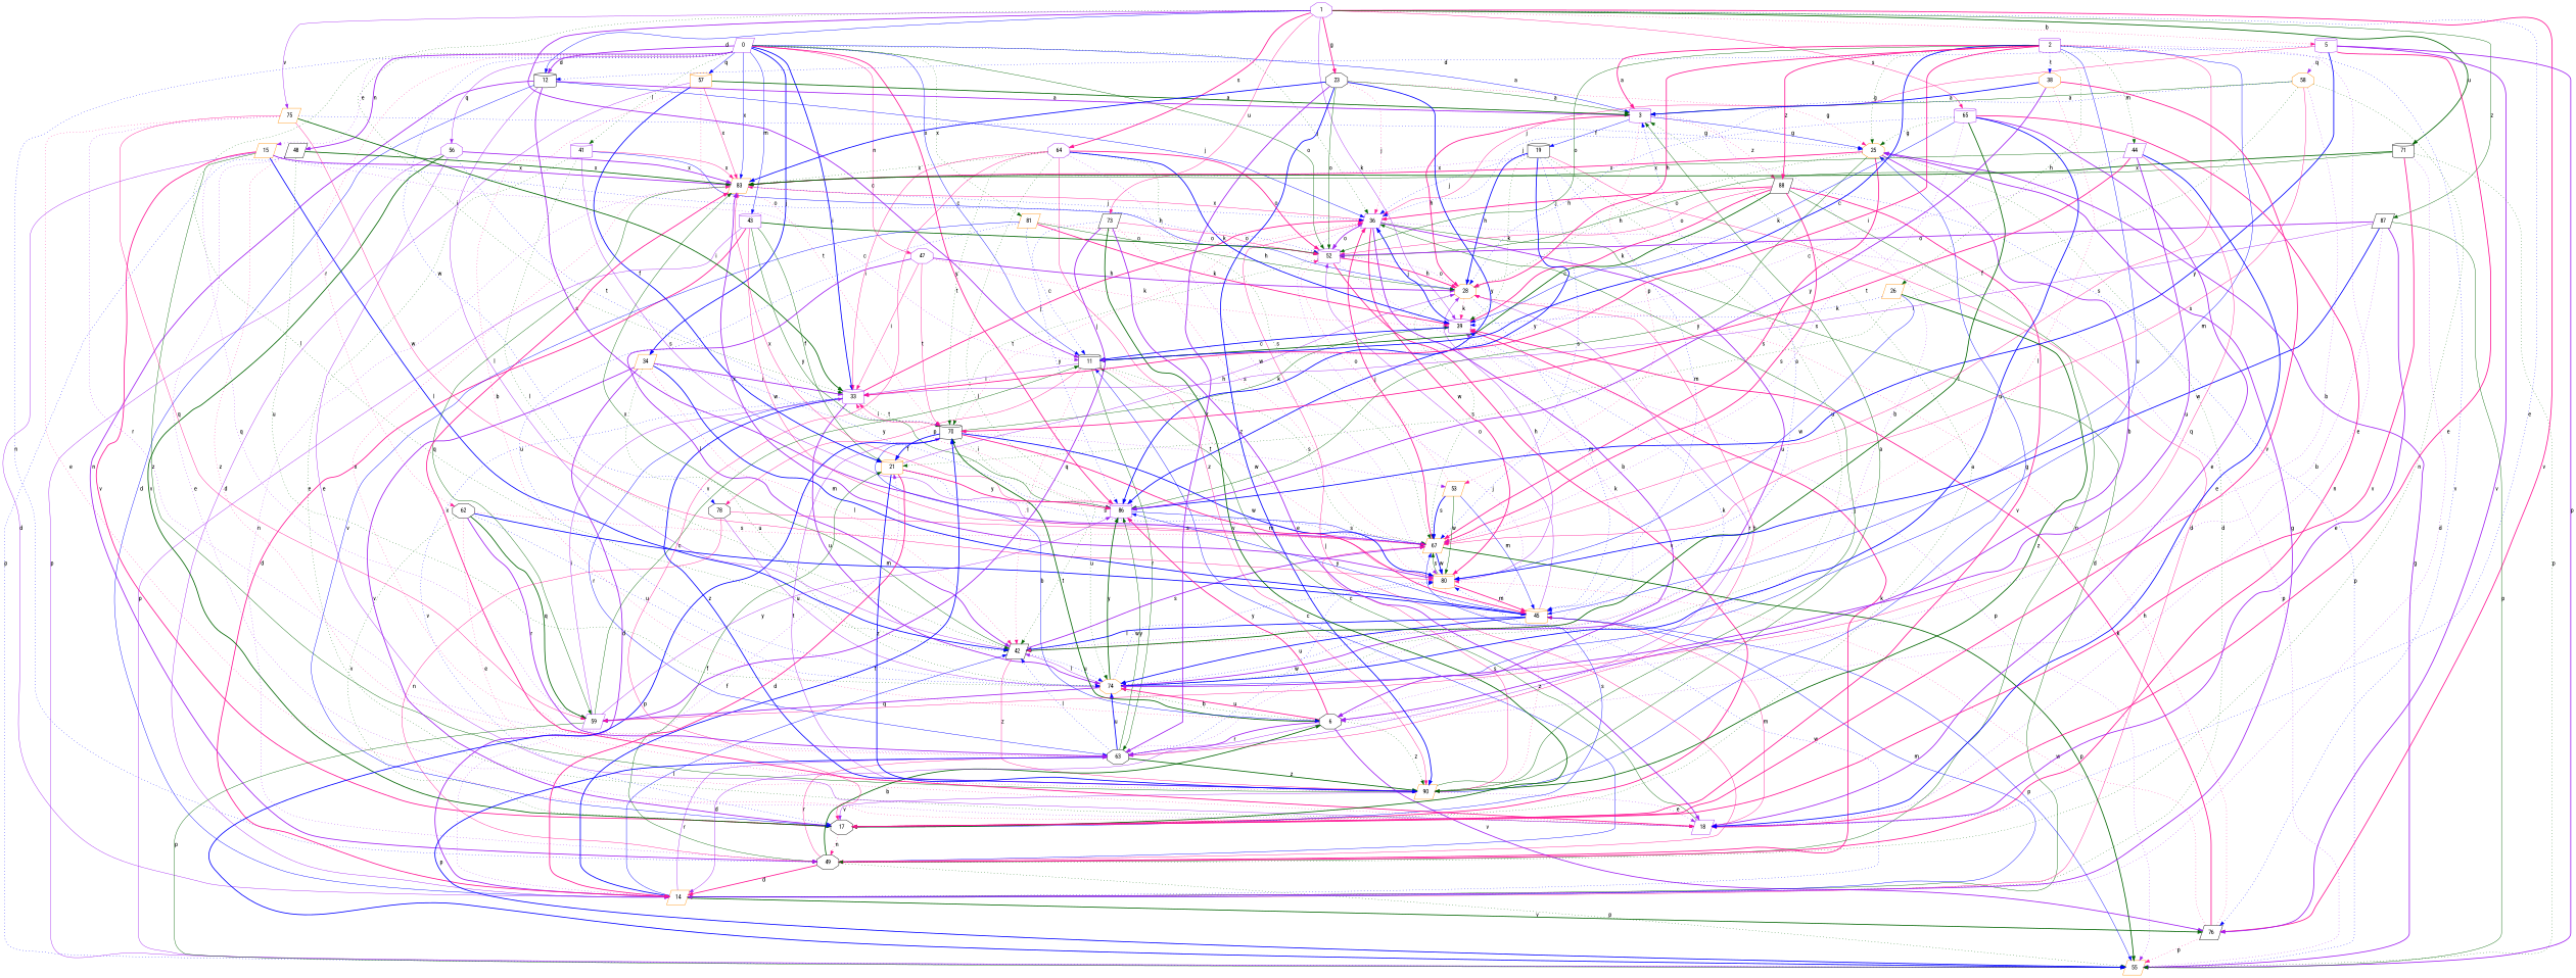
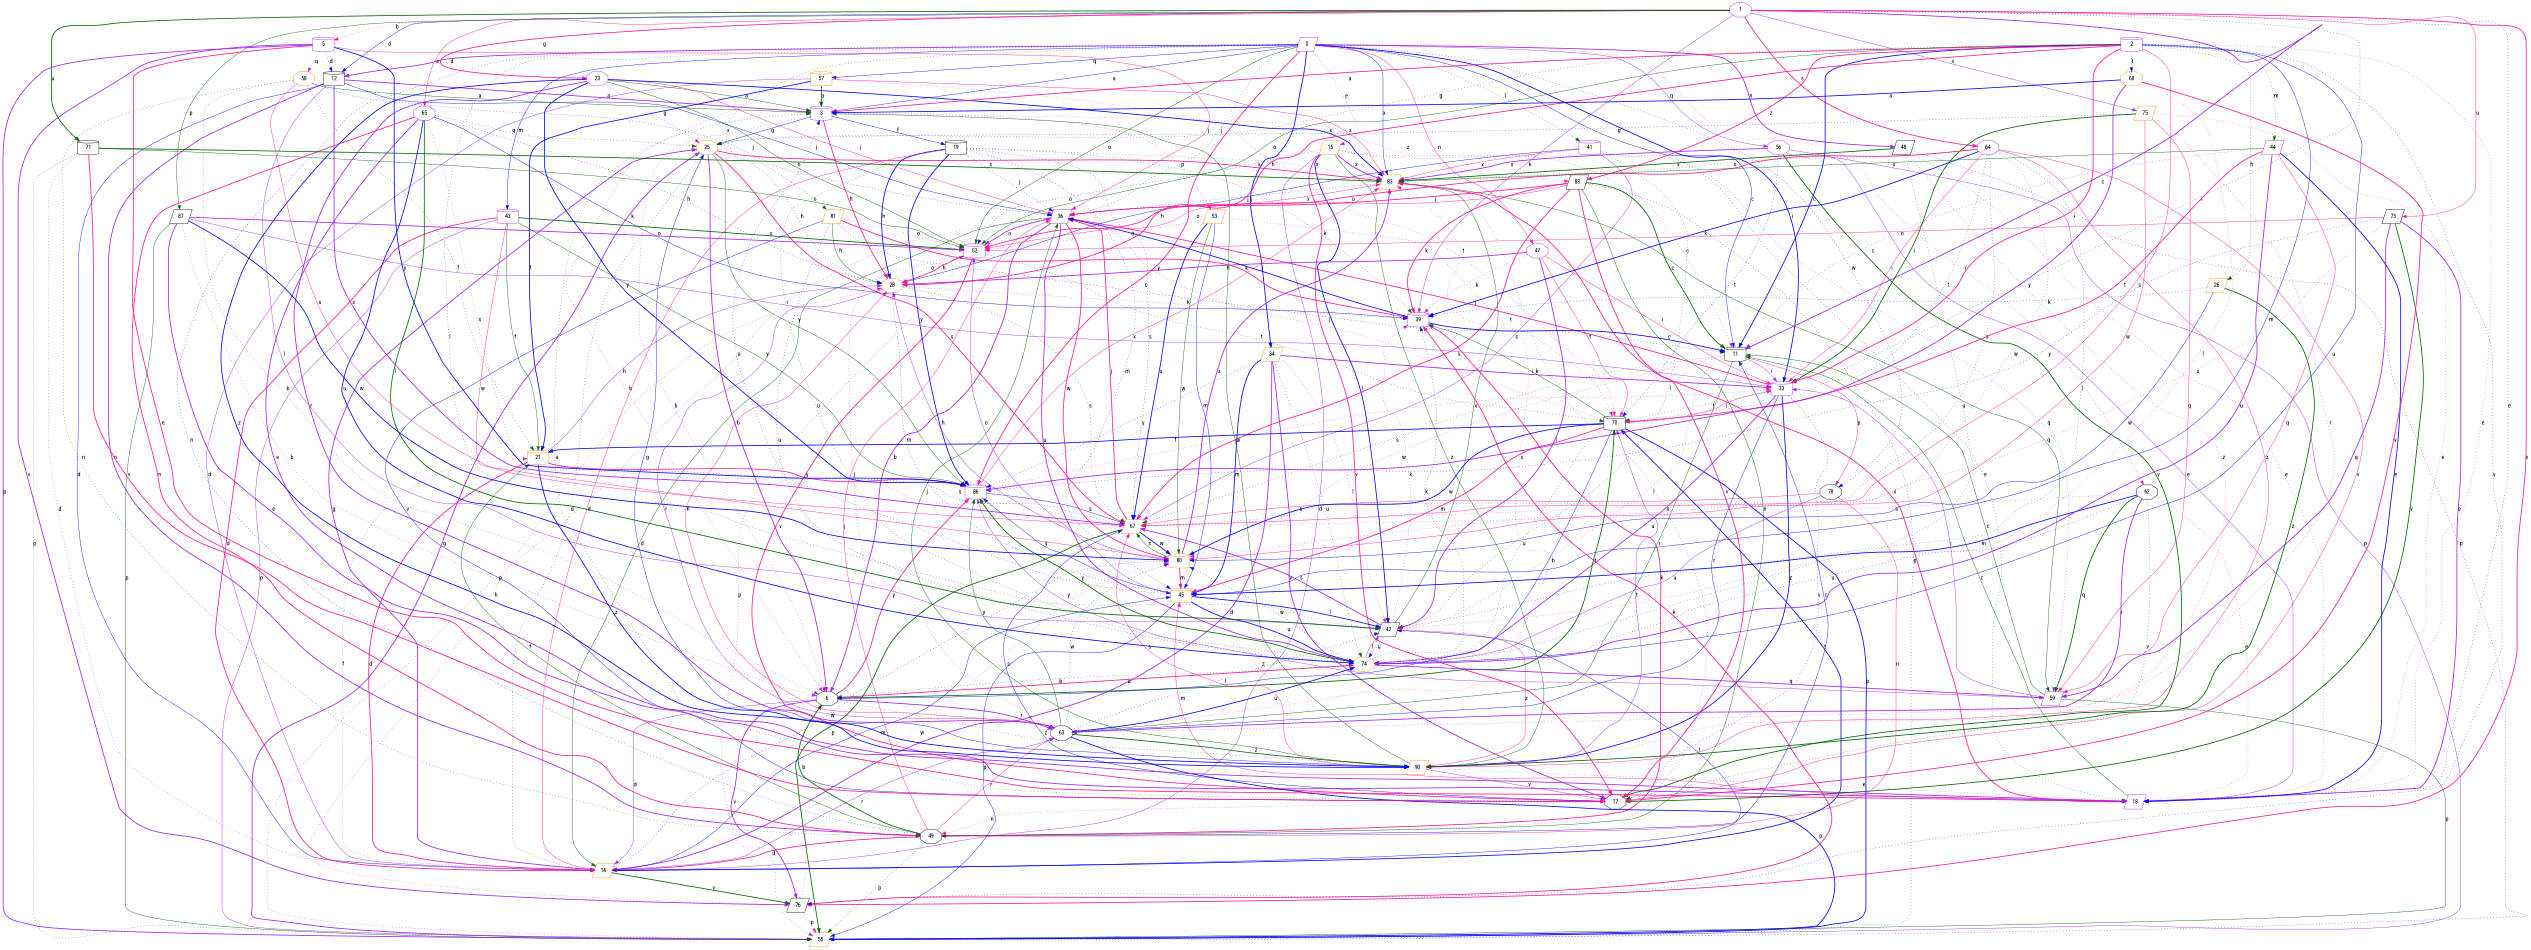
  strict digraph {
    fontname="Roboto Condensed"
    node [color=darkorange fontname="Roboto Condensed" shape=parallelogram]
    edge [color=deeppink fontname="Roboto Condensed" style=bold]
    0 [color=purple]
    3 [color=purple shape=cylinder]
    11 [color=black shape=cylinder]
    12 [color=black shape=cylinder]
    15
    33 [color=purple shape=cylinder]
    34
    36 [color=purple]
    41 [color=purple shape=cylinder]
    42 [color=black]
    43 [color=purple shape=cylinder]
    47 [color=purple shape=octagon]
    48 [color=black]
    49 [color=black shape=octagon]
    52 [color=purple shape=cylinder]
    56 [color=purple shape=octagon]
    57 [shape=cylinder]
    62 [color=black shape=octagon]
    78 [color=black shape=octagon]
    81
    83
    86 [color=purple shape=cylinder]
    25 [shape=octagon]
    28 [shape=octagon]
    88 [color=black]
    6 [color=black shape=octagon]
    19 [color=black shape=cylinder]
    53
    67
    63 [color=black shape=octagon]
    80 [shape=cylinder]
    14
    90
    59 [color=purple]
    n35 [color=black label=17 shape=octagon]
    18 [color=purple]
    45 [shape=cylinder]
    74 [shape=octagon]
    70 [color=black shape=cylinder]
    55
    39 [color=purple shape=cylinder]
    21 [shape=cylinder]
    1 [color=purple shape=octagon]
    5 [color=purple shape=cylinder]
-   23 [color=black shape=octagon]
+   23 [color=purple shape=octagon]
    64 [color=purple shape=octagon]
-   65 [color=purple shape=cylinder]
+   65 [color=purple shape=octagon]
    71 [color=black shape=cylinder]
    73 [color=black]
    75
    76 [color=black]
    87 [color=black]
    58 [shape=octagon]
    2 [color=purple shape=cylinder]
    26
    44 [color=purple]
-   68 [shape=octagon label=38]
+   68 [shape=octagon]
    0 -> 3 [color=blue label=a style=solid]
    0 -> 11 [color=blue label=c style=solid]
    0 -> 12 [color=purple label=d]
    0 -> 15 [color=purple label=e style=dotted]
    0 -> 33 [color=blue label=i]
    0 -> 34 [color=blue label=j]
    0 -> 36 [color=darkgreen label=j style=dotted]
    0 -> 41 [color=darkgreen label=l style=dotted]
    0 -> 42 [color=darkgreen label=l style=dotted]
    0 -> 43 [color=blue label=m style=solid]
    0 -> 47 [label=n style=solid]
    0 -> 48 [color=purple label=n]
    0 -> 49 [color=blue label=n style=dotted]
    0 -> 52 [color=darkgreen label=o style=solid]
    0 -> 56 [color=purple label=q style=solid]
    0 -> 57 [color=blue label=q style=solid]
    0 -> 62 [label=r style=dotted]
    0 -> 78 [color=blue label=w style=dotted]
    0 -> 81 [color=darkgreen label=x style=dotted]
    0 -> 83 [color=blue label=x style=solid]
    0 -> 86 [label=y]
    3 -> 25 [color=blue label=g style=solid]
    3 -> 28 [label=h]
    3 -> 88 [label=z style=dotted]
    3 -> 6 [color=purple label=b style=dotted]
    3 -> 19 [color=blue label=f style=solid]
    3 -> 53 [label=p style=dotted]
    11 -> 33 [color=purple label=i style=solid]
    11 -> 42 [label=l style=dotted]
    11 -> 78 [label=p style=solid]
    11 -> 67 [color=darkgreen label=s style=dotted]
    11 -> 63 [color=darkgreen label=r style=solid]
    11 -> 80 [label=w style=dotted]
    12 -> 3 [color=purple label=a]
    12 -> 36 [color=blue label=j style=solid]
    12 -> 42 [color=purple label=l style=solid]
    12 -> 49 [color=purple label=n]
    12 -> 67 [color=purple label=s]
    12 -> 14 [color=blue label=d style=solid]
    15 -> 11 [color=purple label=c style=dotted]
    15 -> 42 [color=blue label=l]
    15 -> 52 [color=blue label=o style=dotted]
    15 -> 83 [color=purple label=x]
    15 -> 14 [color=purple label=d style=solid]
    15 -> 90 [color=darkgreen label=z style=solid]
    15 -> 59 [color=purple label=q style=dotted]
    15 -> n35 [label=v]
    33 -> 36 [label=j]
    33 -> 63 [color=blue label=r style=solid]
    33 -> 90 [color=blue label=z]
    33 -> n35 [color=blue label=v style=dotted]
    33 -> 74 [color=purple label=u]
    33 -> 70 [color=darkgreen label=t style=dotted]
    34 -> 33 [color=purple label=i]
    34 -> 42 [label=l style=dotted]
    34 -> 86 [color=blue label=y style=dotted]
    34 -> 14 [color=purple label=d]
    34 -> n35 [color=purple label=v]
    34 -> 45 [color=blue label=m]
    34 -> 74 [color=darkgreen label=u style=dotted]
    36 -> 52 [color=purple label=o]
    36 -> 83 [label=x style=solid]
    36 -> 6 [color=purple label=b]
    36 -> 80 [label=w]
    36 -> 14 [color=darkgreen label=d style=solid]
    36 -> 74 [color=purple label=u]
    36 -> 55 [color=purple label=p style=dotted]
    41 -> 42 [color=darkgreen label=l style=dotted]
    41 -> 83 [label=x style=solid]
    41 -> 28 [color=blue label=h style=solid]
    41 -> 67 [color=purple label=s style=solid]
    41 -> 18 [color=darkgreen label=e style=dotted]
    42 -> 83 [color=darkgreen label=x style=solid]
    42 -> 67 [color=purple label=s]
    42 -> 90 [label=z style=solid]
    42 -> 74 [color=blue label=u style=dotted]
    42 -> 39 [color=purple label=k style=dotted]
    43 -> 52 [color=darkgreen label=o]
    43 -> 86 [color=darkgreen label=y style=solid]
    43 -> 80 [label=w style=solid]
    43 -> 14 [label=d]
    43 -> 55 [color=purple label=p style=solid]
    43 -> 21 [color=darkgreen label=f style=solid]
    47 -> 33 [label=i style=solid]
    47 -> 42 [color=purple label=l]
    47 -> 28 [color=purple label=h]
    47 -> 70 [label=t style=solid]
    47 -> 39 [label=k style=dotted]
    48 -> 83 [color=darkgreen label=x]
    48 -> 90 [label=z style=dotted]
    48 -> 18 [color=purple label=e style=dotted]
    48 -> 74 [color=darkgreen label=u style=dotted]
    48 -> 55 [color=blue label=p style=dotted]
    49 -> 11 [color=blue label=c style=solid]
    49 -> 36 [label=j style=solid]
    49 -> 6 [color=darkgreen label=b]
    49 -> 63 [label=r style=solid]
    49 -> 14 [label=d]
    49 -> 55 [color=darkgreen label=p style=dotted]
    49 -> 39 [label=k]
    49 -> 21 [color=darkgreen label=f style=solid]
    52 -> 28 [label=h]
    52 -> n35 [label=v]
    52 -> 70 [color=darkgreen label=t style=dotted]
    52 -> 55 [color=purple label=p style=dotted]
    56 -> 83 [color=purple label=x]
    56 -> n35 [color=darkgreen label=v]
    56 -> 18 [color=purple label=e style=solid]
    56 -> 70 [color=blue label=t style=dotted]
    56 -> 55 [color=purple label=p style=solid]
    57 -> 3 [color=darkgreen label=a]
    57 -> 83 [label=x style=solid]
    57 -> 6 [label=b style=dotted]
    57 -> 14 [color=purple label=d style=solid]
    57 -> 70 [label=t style=dotted]
    57 -> 21 [color=blue label=f]
    62 -> 67 [label=s style=dotted]
    62 -> 63 [color=purple label=r]
    62 -> 59 [color=darkgreen label=q]
    62 -> n35 [color=darkgreen label=v style=dotted]
    62 -> 18 [label=e style=dotted]
    62 -> 45 [color=blue label=m]
    62 -> 74 [color=blue label=u style=dotted]
    78 -> 49 [label=n style=solid]
    78 -> 67 [label=s style=solid]
    78 -> 74 [color=purple label=u style=solid]
    81 -> 11 [color=blue label=c style=dotted]
    81 -> 52 [label=o style=dotted]
    81 -> 28 [color=darkgreen label=h style=solid]
    81 -> n35 [color=blue label=v style=solid]
    81 -> 74 [color=blue label=u style=dotted]
    81 -> 39 [label=k]
    83 -> 36 [color=blue label=j style=dotted]
    83 -> 49 [color=purple label=n style=dotted]
    83 -> 59 [color=darkgreen label=q style=solid]
    86 -> 33 [label=i style=dotted]
    86 -> 83 [label=x style=solid]
    86 -> 67 [color=blue label=s style=solid]
    25 -> 83 [label=x]
    25 -> 86 [color=darkgreen label=y style=solid]
    25 -> 28 [color=darkgreen label=h style=dotted]
    25 -> 6 [color=purple label=b]
    25 -> 67 [label=s]
    25 -> 14 [color=darkgreen label=d style=dotted]
    28 -> 52 [color=purple label=o style=dotted]
    28 -> 67 [color=darkgreen label=s style=dotted]
    28 -> 63 [color=purple label=r style=solid]
    28 -> 45 [color=blue label=m style=dotted]
    28 -> 39 [label=k style=dotted]
    88 -> 11 [color=darkgreen label=c]
    88 -> 36 [label=j]
    88 -> 49 [color=darkgreen label=n style=solid]
    88 -> 52 [label=o style=solid]
    88 -> 67 [label=s]
    88 -> n35 [label=v]
    88 -> 55 [color=blue label=p style=dotted]
    88 -> 39 [label=k]
    6 -> 86 [label=y]
    6 -> 63 [color=purple label=r]
    6 -> 14 [color=purple label=d style=solid]
    6 -> 90 [color=darkgreen label=z style=dotted]
    6 -> 74 [label=u]
    6 -> 70 [color=darkgreen label=t]
    6 -> 76 [color=purple label=v]
    19 -> 36 [color=blue label=j style=dotted]
    19 -> 83 [color=purple label=x style=dotted]
    19 -> 86 [color=blue label=y]
    19 -> 28 [color=blue label=h]
    19 -> 67 [color=blue label=s style=dotted]
    19 -> 14 [label=d style=solid]
    19 -> 45 [color=blue label=m style=dotted]
    19 -> 74 [color=darkgreen label=u style=dotted]
    19 -> 39 [color=darkgreen label=k style=dotted]
    53 -> 52 [label=o style=dotted]
    53 -> 67 [color=blue label=s]
    53 -> 80 [color=darkgreen label=w style=solid]
    53 -> 45 [color=blue label=m style=solid]
-   70 -> 53 [color=purple label=t style=dotted]
+   53 -> 70 [color=purple label=t style=dotted]
    67 -> 36 [label=j]
    67 -> 80 [color=blue label=w]
    67 -> 55 [color=darkgreen label=p]
    63 -> 36 [color=purple label=j style=dotted]
    63 -> 42 [color=blue label=l style=dotted]
    63 -> 83 [label=x style=dotted]
    63 -> 86 [color=darkgreen label=y style=solid]
    63 -> 28 [label=h style=solid]
    63 -> 80 [color=blue label=w style=dotted]
    63 -> 90 [color=darkgreen label=z]
    63 -> 74 [color=blue label=u]
    63 -> 55 [color=blue label=p]
    80 -> 83 [color=purple label=x]
    80 -> 28 [color=purple label=h style=solid]
    80 -> 67 [color=darkgreen label=s style=solid]
    80 -> 90 [label=z style=dotted]
    80 -> 45 [label=m]
    14 -> 42 [color=blue label=l style=solid]
    14 -> 25 [color=purple label=g]
    14 -> 63 [color=purple label=r style=solid]
    14 -> 80 [color=blue label=w style=dotted]
    14 -> 45 [color=blue label=m style=solid]
    14 -> 70 [color=blue label=t]
    14 -> 21 [color=purple label=f style=dotted]
    14 -> 76 [color=darkgreen label=v]
    90 -> 3 [color=darkgreen label=a style=solid]
    90 -> 36 [color=darkgreen label=j style=solid]
    90 -> 25 [color=blue label=g style=solid]
    90 -> 67 [label=s style=solid]
    90 -> n35 [color=purple label=v style=solid]
    90 -> 18 [color=purple label=e style=dotted]
    90 -> 70 [color=purple label=t style=solid]
    59 -> 11 [color=darkgreen label=c style=solid]
    59 -> 33 [color=purple label=i style=solid]
    59 -> 86 [color=purple label=y style=solid]
    59 -> 55 [color=darkgreen label=p style=solid]
    n35 -> 3 [color=darkgreen label=a style=dotted]
    n35 -> 49 [label=n style=dotted]
    n35 -> 67 [color=blue label=s style=solid]
    18 -> 11 [color=darkgreen label=c style=solid]
    18 -> 83 [label=x]
    18 -> 45 [label=m style=solid]
    45 -> 3 [color=blue label=a style=dotted]
    45 -> 42 [color=blue label=l]
    45 -> 52 [color=purple label=o style=solid]
    45 -> 86 [color=blue label=y style=solid]
    45 -> 74 [color=blue label=u]
    45 -> 55 [color=blue label=p style=solid]
    74 -> 42 [color=purple label=l style=solid]
    74 -> 86 [color=darkgreen label=y]
    74 -> 6 [color=darkgreen label=b style=dotted]
    74 -> 80 [color=blue label=w style=dotted]
    74 -> 59 [color=purple label=q]
    74 -> 39 [color=blue label=k style=dotted]
    70 -> 33 [label=i style=solid]
    70 -> 36 [label=j style=dotted]
    70 -> 6 [color=blue label=b style=solid]
    70 -> 80 [color=blue label=w]
    70 -> 45 [label=m]
    70 -> 74 [color=darkgreen label=u style=dotted]
    70 -> 55 [color=blue label=p]
    70 -> 39 [color=darkgreen label=k style=solid]
    70 -> 21 [color=blue label=f]
    55 -> 25 [color=purple label=g]
    39 -> 11 [color=blue label=c]
    39 -> 36 [color=blue label=j]
    21 -> 86 [label=y]
    21 -> 28 [color=purple label=h style=solid]
    21 -> 67 [color=blue label=s style=dotted]
    21 -> 14 [label=d]
    21 -> 90 [color=blue label=z]
    1 -> 11 [color=purple label=c]
    1 -> 12 [color=blue label=d style=solid]
    1 -> 33 [color=darkgreen label=i style=dotted]
    1 -> 18 [color=blue label=e style=dotted]
    1 -> 39 [color=purple label=k style=solid]
    1 -> 5 [label=b style=dotted]
    1 -> 23 [label=g]
    1 -> 64 [label=s]
    1 -> 65 [label=s style=solid]
    1 -> 71 [color=darkgreen label=u]
    1 -> 73 [label=u style=solid]
    1 -> 75 [color=purple label=v style=solid]
    1 -> 76 [label=v]
-   1 -> 87 [color=darkgreen label=z style=solid]
+   1 -> 87 [color=darkgreen label=p style=solid]
    5 -> 12 [color=blue label=d style=dotted]
    5 -> 36 [label=j style=solid]
    5 -> 86 [color=blue label=y]
    5 -> 18 [label=e]
    5 -> 55 [color=purple label=p]
    5 -> 76 [color=purple label=v]
    5 -> 58 [color=purple label=q style=dotted]
    23 -> 3 [color=darkgreen label=a style=solid]
-   23 -> 36 [label=j style=dotted]
+   23 -> 36 [label=j style=solid]
    23 -> 52 [color=darkgreen label=o style=solid]
    23 -> 83 [color=blue label=x]
    23 -> 86 [color=blue label=y]
    23 -> 25 [label=g style=dotted]
    23 -> 63 [color=purple label=r]
    23 -> 90 [color=blue label=z]
    64 -> 33 [label=i style=solid]
    64 -> 42 [color=darkgreen label=l style=dotted]
    64 -> 52 [label=o]
    64 -> 83 [color=darkgreen label=x style=dotted]
    64 -> 67 [color=darkgreen label=s style=dotted]
    64 -> 80 [color=purple label=w style=dotted]
    64 -> 90 [label=z style=solid]
    64 -> n35 [label=v style=solid]
    64 -> 70 [color=darkgreen label=t style=dotted]
    64 -> 39 [color=blue label=k]
    65 -> 42 [color=darkgreen label=l]
    65 -> 49 [label=n]
    65 -> 25 [color=darkgreen label=g style=dotted]
    65 -> 28 [color=blue label=h style=dotted]
    65 -> 67 [color=purple label=s style=dotted]
    65 -> 18 [color=purple label=e]
    65 -> 74 [color=blue label=u]
    65 -> 39 [color=blue label=k style=solid]
    71 -> 52 [color=darkgreen label=o style=solid]
    71 -> 83 [color=darkgreen label=x]
    71 -> 14 [color=purple label=d style=dotted]
    71 -> n35 [label=v]
    71 -> 55 [color=darkgreen label=p style=dotted]
    73 -> 52 [label=o style=solid]
    73 -> 86 [color=blue label=y style=dotted]
    73 -> 67 [label=s style=dotted]
    73 -> 59 [color=purple label=q]
    73 -> n35 [color=darkgreen label=v]
    73 -> 18 [color=purple label=e]
    75 -> 33 [color=darkgreen label=i]
    75 -> 25 [color=blue label=g style=dotted]
    75 -> 63 [color=purple label=r style=dotted]
    75 -> 80 [label=w style=solid]
    75 -> 59 [label=q style=solid]
    75 -> 18 [label=e style=dotted]
    76 -> 28 [label=h style=dotted]
    76 -> 80 [label=w style=dotted]
    76 -> 55 [label=p style=dotted]
    76 -> 39 [label=k]
    87 -> 33 [color=purple label=i style=solid]
    87 -> 52 [color=purple label=o]
    87 -> 6 [color=purple label=b style=dotted]
    87 -> 80 [color=blue label=w]
    87 -> 18 [color=purple label=e]
    87 -> 55 [color=darkgreen label=p style=solid]
    58 -> 3 [color=darkgreen label=a style=solid]
    58 -> 36 [color=blue label=j style=dotted]
    58 -> 49 [color=darkgreen label=n style=dotted]
    58 -> 6 [color=purple label=b style=dotted]
    58 -> 67 [label=s style=solid]
    58 -> 21 [color=darkgreen label=f style=dotted]
    2 -> 3 [label=a]
    2 -> 11 [color=blue label=c]
    2 -> 33 [label=i]
    2 -> 52 [color=darkgreen label=o style=solid]
    2 -> 25 [color=darkgreen label=g style=dotted]
    2 -> 28 [label=h]
    2 -> 88 [label=z]
    2 -> 67 [label=s style=solid]
    2 -> 18 [color=purple label=e style=dotted]
    2 -> 45 [color=blue label=m style=solid]
    2 -> 74 [color=blue label=u style=solid]
    2 -> 76 [color=blue label=v style=dotted]
    2 -> 26 [color=darkgreen label=h style=dotted]
    2 -> 44 [color=darkgreen label=m style=dotted]
    2 -> 68 [color=blue label=t style=dotted]
    26 -> 80 [color=blue label=w style=solid]
    26 -> 90 [color=darkgreen label=z]
    26 -> 39 [color=blue label=k style=dotted]
    44 -> 11 [color=purple label=c style=dotted]
    44 -> 83 [color=darkgreen label=x style=solid]
    44 -> 59 [label=q style=solid]
    44 -> 18 [color=blue label=e]
    44 -> 74 [color=purple label=u]
    44 -> 70 [label=t]
    68 -> 3 [color=blue label=a]
    68 -> 42 [label=l style=dotted]
    68 -> 86 [color=purple label=y]
    68 -> n35 [label=v]
  }
